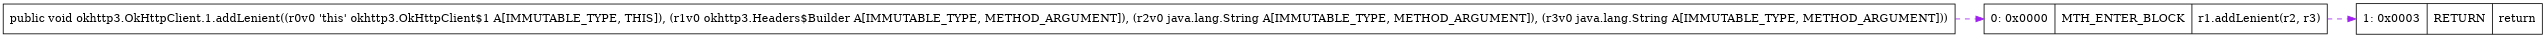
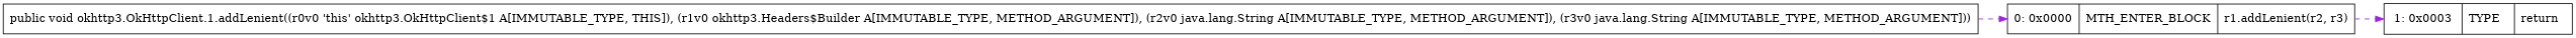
  digraph {
    rankdir=LR
    node [shape=record]
    edge [color=purple style=dashed]
    n1 [label="{0\:\ 0x0000|MTH_ENTER_BLOCK\l|r1.addLenient(r2, r3)\l}"]
-   n2 [label="{1\:\ 0x0003|RETURN\l|return\l}"]
+   n2 [label="{1\:\ 0x0003|TYPE\l|return\l}"]
    n3 [label="{public void okhttp3.OkHttpClient.1.addLenient((r0v0 'this' okhttp3.OkHttpClient$1 A[IMMUTABLE_TYPE, THIS]), (r1v0 okhttp3.Headers$Builder A[IMMUTABLE_TYPE, METHOD_ARGUMENT]), (r2v0 java.lang.String A[IMMUTABLE_TYPE, METHOD_ARGUMENT]), (r3v0 java.lang.String A[IMMUTABLE_TYPE, METHOD_ARGUMENT])) }"]
    n1 -> n2
    n3 -> n1
  }
